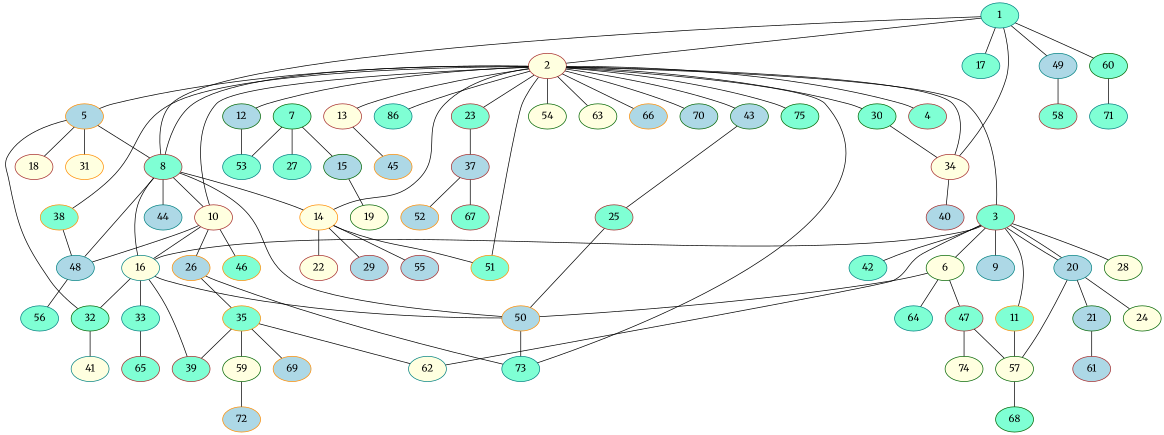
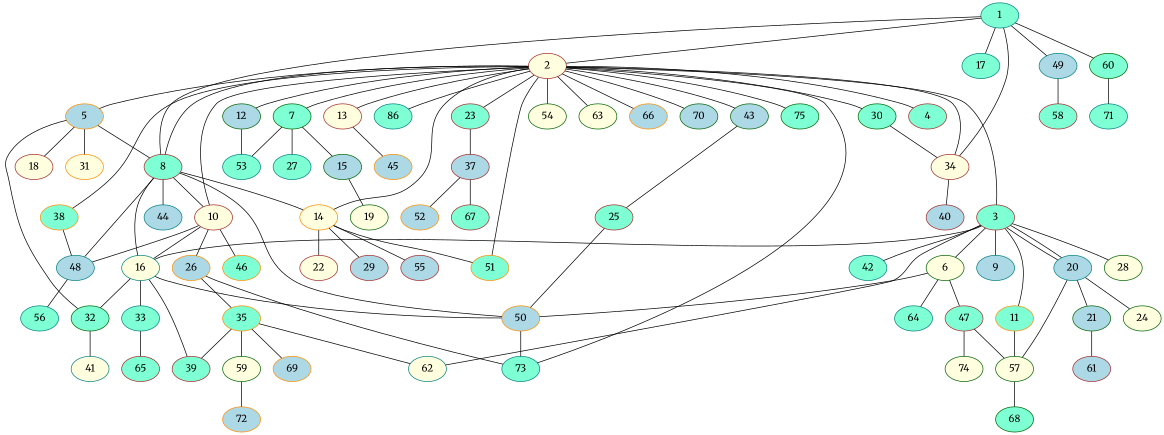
  graph {
    fontname=Merriweather
    node [color=brown fillcolor=aquamarine fontname=Merriweather style=filled]
    edge [fontname=Merriweather]
    1 [color=teal]
    2 [fillcolor=lightyellow]
    8
    17 [color=teal]
    34 [fillcolor=lightyellow]
    49 [color=teal fillcolor=lightblue]
    60 [color=darkgreen]
    3
    4
    5 [color=darkorange fillcolor=lightblue]
    7 [color=darkgreen]
    10 [fillcolor=lightyellow]
    12 [color=darkgreen fillcolor=lightblue]
    13 [fillcolor=lightyellow]
    14 [color=darkorange fillcolor=lightyellow]
    23
    30 [color=darkgreen]
    n18 [color=teal label=86]
    38 [color=darkorange]
    43 [color=darkgreen fillcolor=lightblue]
    51 [color=darkorange]
    54 [color=darkgreen fillcolor=lightyellow]
    63 [color=darkgreen fillcolor=lightyellow]
    66 [color=darkorange fillcolor=lightblue]
    70 [color=darkgreen fillcolor=lightblue]
    73 [color=teal]
    75 [color=darkgreen]
    16 [color=teal fillcolor=lightyellow]
    50 [color=darkorange fillcolor=lightblue]
    44 [color=teal fillcolor=lightblue]
    48 [color=teal fillcolor=lightblue]
    40 [fillcolor=lightblue]
    58
    71 [color=teal]
    6 [color=darkgreen fillcolor=lightyellow]
    9 [color=teal fillcolor=lightblue]
    11 [color=darkorange]
    20 [color=teal fillcolor=lightblue]
    28 [color=darkgreen fillcolor=lightyellow]
    42 [color=teal]
    62 [color=teal fillcolor=lightyellow]
    18 [fillcolor=lightyellow]
    31 [color=darkorange fillcolor=lightyellow]
    32 [color=darkgreen]
    15 [color=darkgreen fillcolor=lightblue]
    27 [color=teal]
    53 [color=teal]
    26 [color=darkorange fillcolor=lightblue]
    46 [color=darkorange]
    45 [color=darkorange fillcolor=lightblue]
    22 [fillcolor=lightyellow]
    29 [fillcolor=lightblue]
    55 [fillcolor=lightblue]
    37 [fillcolor=lightblue]
    25
    47
    64 [color=teal]
    57 [color=darkgreen fillcolor=lightyellow]
    33 [color=teal]
    39
    21 [color=darkgreen fillcolor=lightblue]
    24 [color=darkgreen fillcolor=lightyellow]
    41 [color=teal fillcolor=lightyellow]
    74 [color=darkgreen fillcolor=lightyellow]
    19 [color=darkgreen fillcolor=lightyellow]
    56 [color=teal]
    35 [color=darkorange]
    68 [color=darkgreen]
    65
    61 [fillcolor=lightblue]
    52 [color=darkorange fillcolor=lightblue]
    67
    59 [color=darkgreen fillcolor=lightyellow]
    69 [color=darkorange fillcolor=lightblue]
    72 [color=darkorange fillcolor=lightblue]
    1 -- 2
    1 -- 8
    1 -- 17
    1 -- 34
    1 -- 49
    1 -- 60
    2 -- 8
    2 -- 34
    2 -- 3
    2 -- 4
    2 -- 5
+   2 -- 7
    2 -- 10
    2 -- 12
    2 -- 13
    2 -- 14
    2 -- 23
    2 -- 30
    2 -- n18
    2 -- 38
    2 -- 43
    2 -- 51
    2 -- 54
    2 -- 63
    2 -- 66
    2 -- 70
    2 -- 73
    2 -- 75
    8 -- 10
    8 -- 14
    8 -- 16
    8 -- 50
    8 -- 44
    8 -- 48
    34 -- 40
    49 -- 58
    60 -- 71
    3 -- 16
    3 -- 6
    3 -- 9
    3 -- 11
    3 -- 20
    3 -- 20
    3 -- 28
    3 -- 42
    3 -- 62
    5 -- 8
    5 -- 18
    5 -- 31
    5 -- 32
    7 -- 15
    7 -- 27
    7 -- 53
    10 -- 16
    10 -- 48
    10 -- 26
    10 -- 46
    12 -- 53
    13 -- 45
    14 -- 51
    14 -- 22
    14 -- 29
    14 -- 55
    23 -- 37
    30 -- 34
    38 -- 48
    43 -- 25
    16 -- 50
    16 -- 32
    16 -- 33
    16 -- 39
    50 -- 73
    48 -- 56
    6 -- 50
    6 -- 47
    6 -- 64
    11 -- 57
    20 -- 57
    20 -- 21
    20 -- 24
    32 -- 41
    15 -- 19
    26 -- 73
    26 -- 35
    37 -- 52
    37 -- 67
    25 -- 50
    47 -- 57
    47 -- 74
    57 -- 68
    33 -- 65
    21 -- 61
    35 -- 62
    35 -- 39
    35 -- 59
    35 -- 69
    59 -- 72
  }
